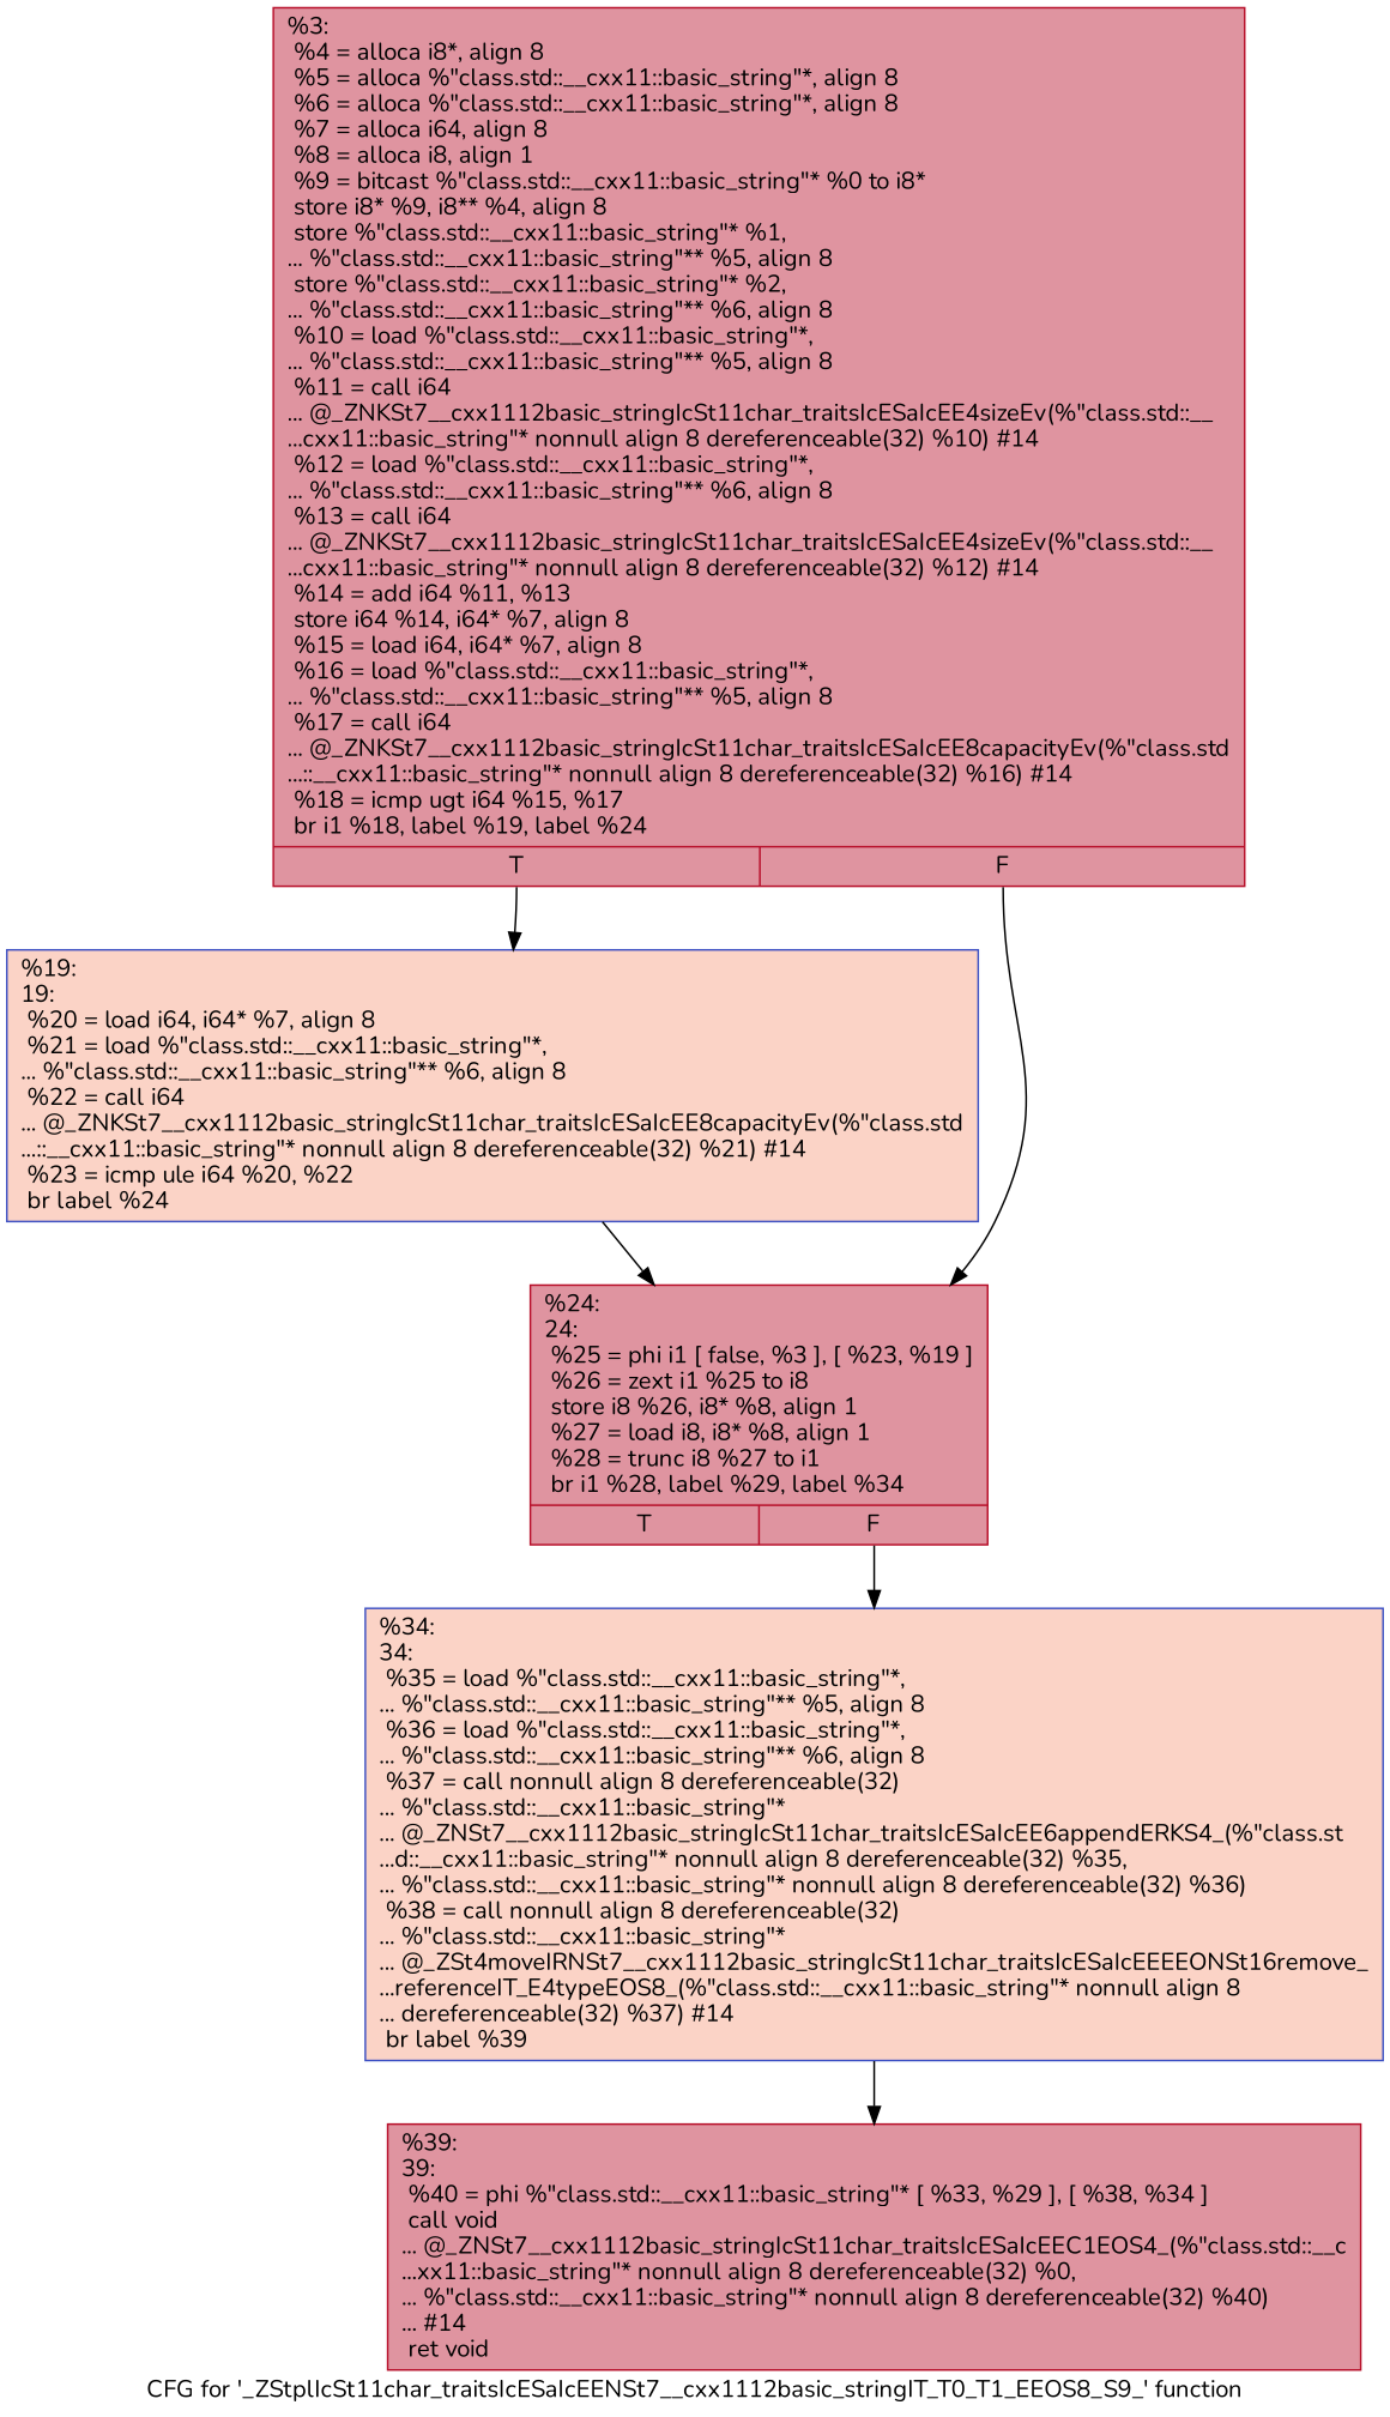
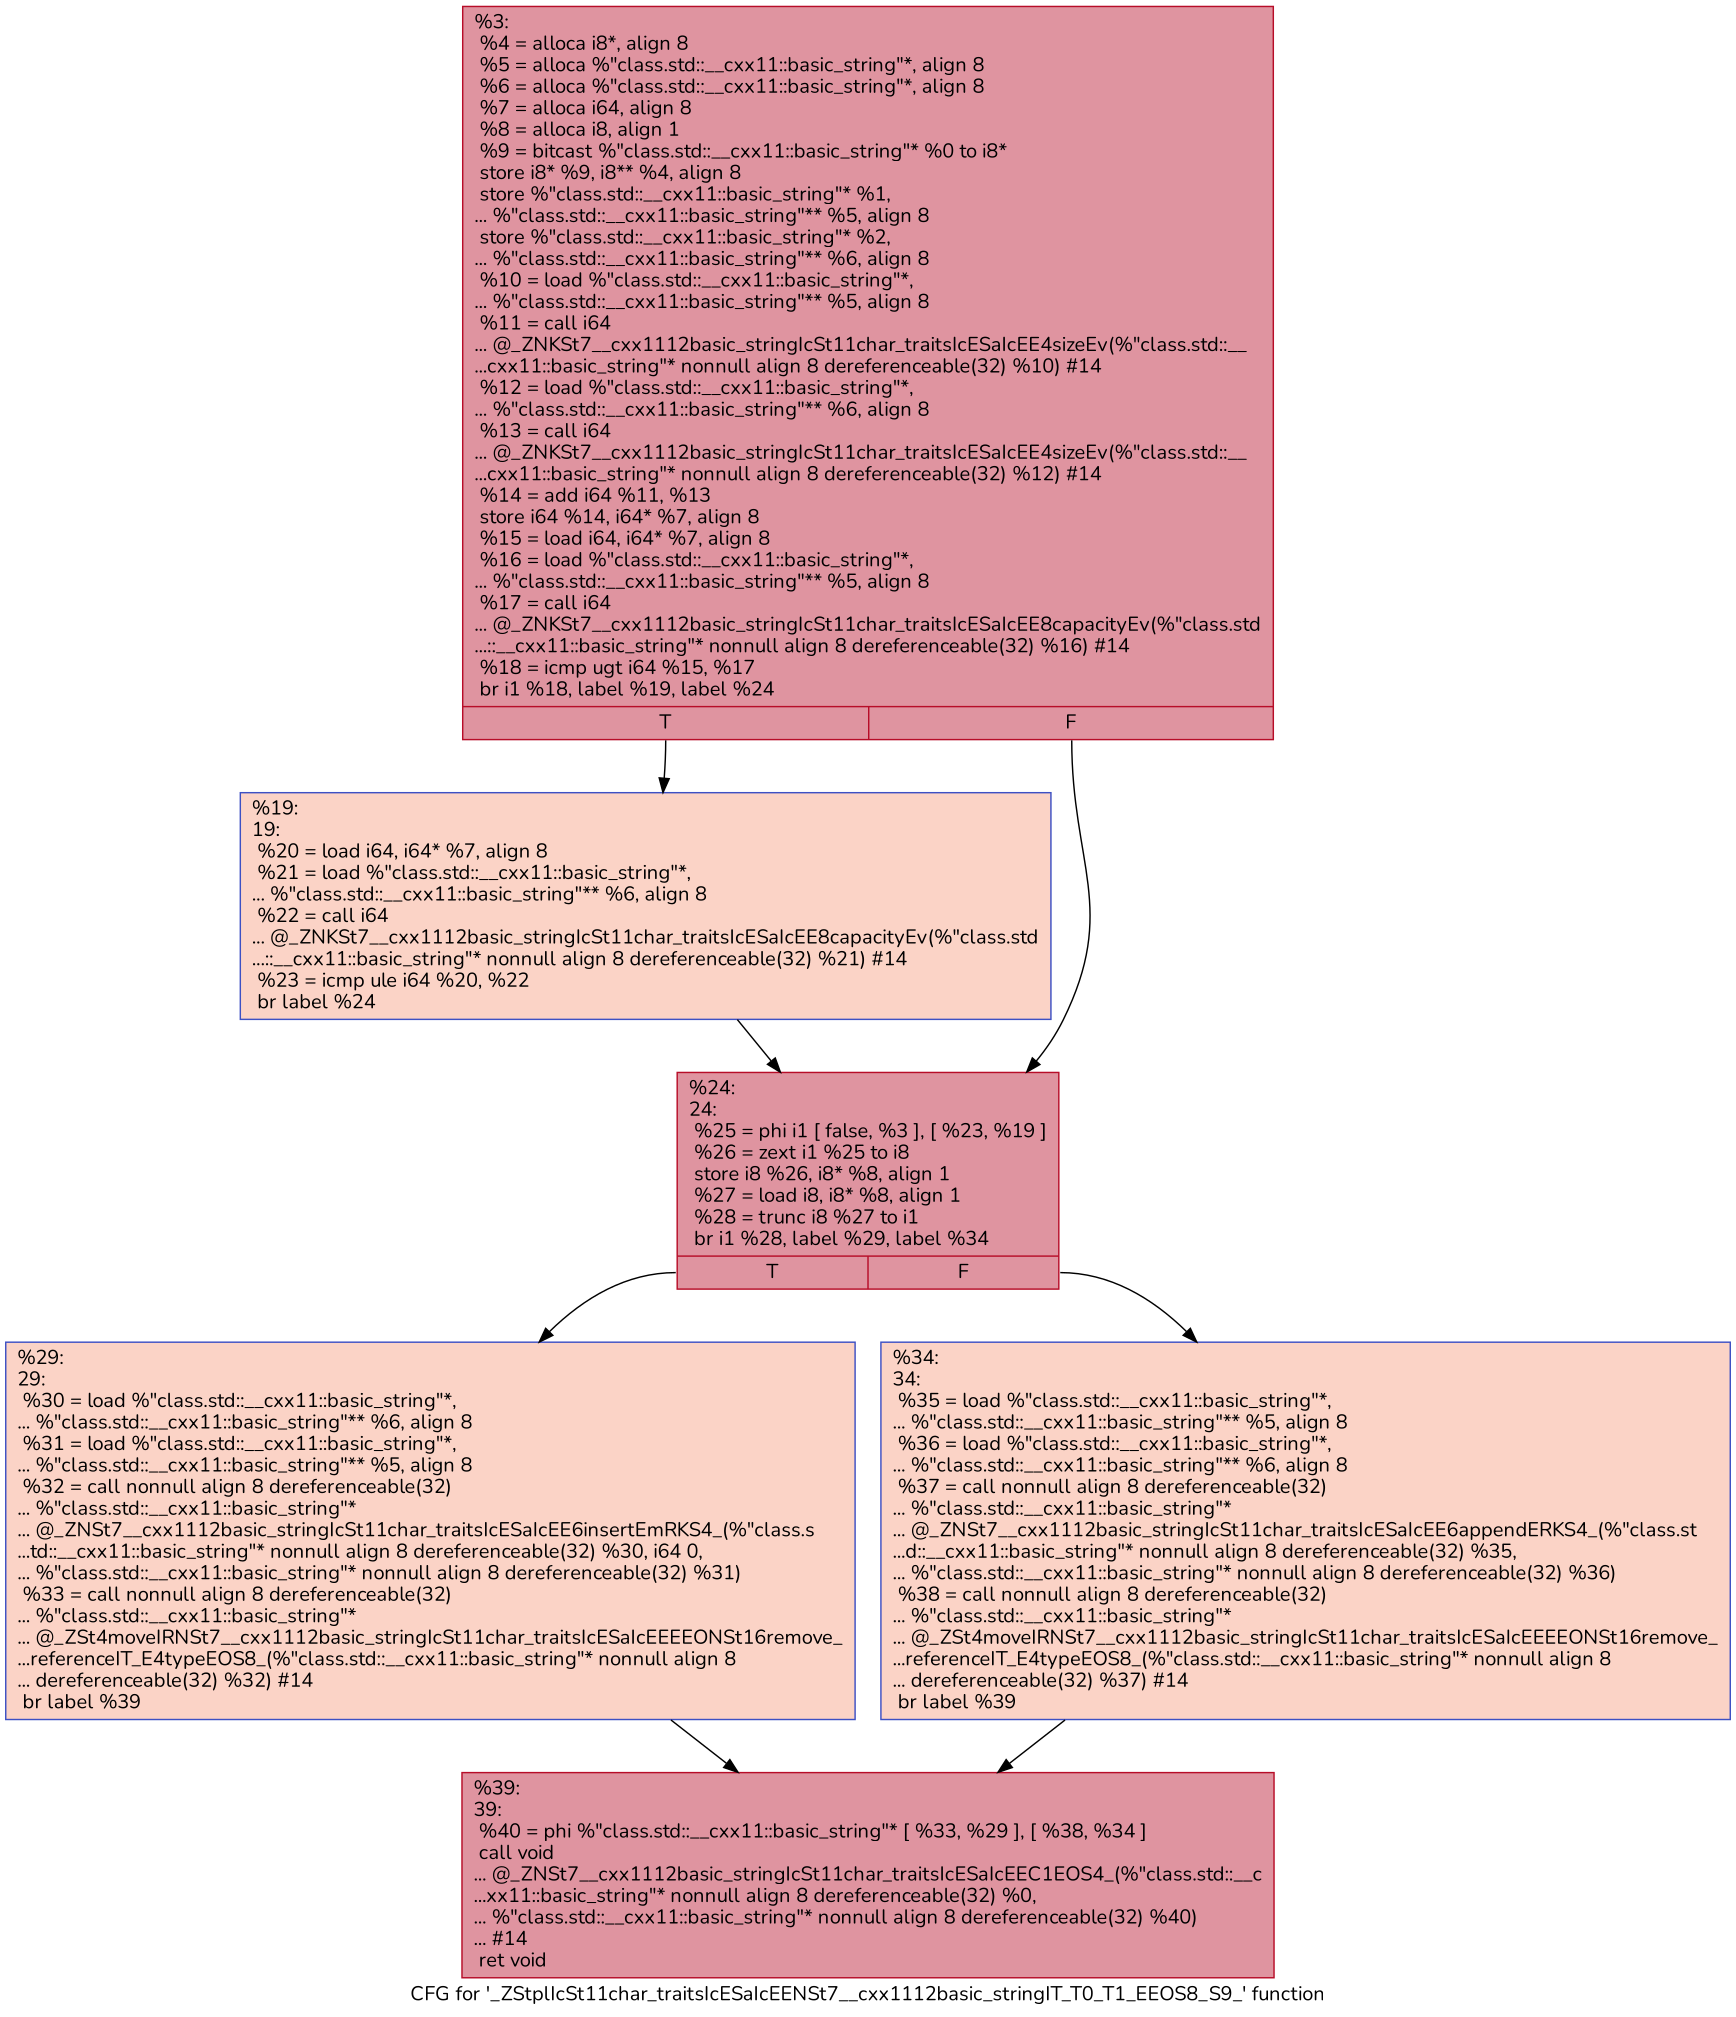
  digraph {
    label="CFG for '_ZStplIcSt11char_traitsIcESaIcEENSt7__cxx1112basic_stringIT_T0_T1_EEOS8_S9_' function"
    fontname=Nunito
    node [color="#b70d28ff" fillcolor="#b70d2870" shape=record style=filled fontname=Nunito]
    edge [fontname=Nunito]
    n1 [label="{%3:\l  %4 = alloca i8*, align 8\l  %5 = alloca %\"class.std::__cxx11::basic_string\"*, align 8\l  %6 = alloca %\"class.std::__cxx11::basic_string\"*, align 8\l  %7 = alloca i64, align 8\l  %8 = alloca i8, align 1\l  %9 = bitcast %\"class.std::__cxx11::basic_string\"* %0 to i8*\l  store i8* %9, i8** %4, align 8\l  store %\"class.std::__cxx11::basic_string\"* %1,\l... %\"class.std::__cxx11::basic_string\"** %5, align 8\l  store %\"class.std::__cxx11::basic_string\"* %2,\l... %\"class.std::__cxx11::basic_string\"** %6, align 8\l  %10 = load %\"class.std::__cxx11::basic_string\"*,\l... %\"class.std::__cxx11::basic_string\"** %5, align 8\l  %11 = call i64\l... @_ZNKSt7__cxx1112basic_stringIcSt11char_traitsIcESaIcEE4sizeEv(%\"class.std::__\l...cxx11::basic_string\"* nonnull align 8 dereferenceable(32) %10) #14\l  %12 = load %\"class.std::__cxx11::basic_string\"*,\l... %\"class.std::__cxx11::basic_string\"** %6, align 8\l  %13 = call i64\l... @_ZNKSt7__cxx1112basic_stringIcSt11char_traitsIcESaIcEE4sizeEv(%\"class.std::__\l...cxx11::basic_string\"* nonnull align 8 dereferenceable(32) %12) #14\l  %14 = add i64 %11, %13\l  store i64 %14, i64* %7, align 8\l  %15 = load i64, i64* %7, align 8\l  %16 = load %\"class.std::__cxx11::basic_string\"*,\l... %\"class.std::__cxx11::basic_string\"** %5, align 8\l  %17 = call i64\l... @_ZNKSt7__cxx1112basic_stringIcSt11char_traitsIcESaIcEE8capacityEv(%\"class.std\l...::__cxx11::basic_string\"* nonnull align 8 dereferenceable(32) %16) #14\l  %18 = icmp ugt i64 %15, %17\l  br i1 %18, label %19, label %24\l|{<s0>T|<s1>F}}"]
    n2 [color="#3d50c3ff" fillcolor="#f59c7d70" label="{%19:\l19:                                               \l  %20 = load i64, i64* %7, align 8\l  %21 = load %\"class.std::__cxx11::basic_string\"*,\l... %\"class.std::__cxx11::basic_string\"** %6, align 8\l  %22 = call i64\l... @_ZNKSt7__cxx1112basic_stringIcSt11char_traitsIcESaIcEE8capacityEv(%\"class.std\l...::__cxx11::basic_string\"* nonnull align 8 dereferenceable(32) %21) #14\l  %23 = icmp ule i64 %20, %22\l  br label %24\l}"]
    n3 [label="{%24:\l24:                                               \l  %25 = phi i1 [ false, %3 ], [ %23, %19 ]\l  %26 = zext i1 %25 to i8\l  store i8 %26, i8* %8, align 1\l  %27 = load i8, i8* %8, align 1\l  %28 = trunc i8 %27 to i1\l  br i1 %28, label %29, label %34\l|{<s0>T|<s1>F}}"]
+   n4 [color="#3d50c3ff" fillcolor="#f59c7d70" label="{%29:\l29:                                               \l  %30 = load %\"class.std::__cxx11::basic_string\"*,\l... %\"class.std::__cxx11::basic_string\"** %6, align 8\l  %31 = load %\"class.std::__cxx11::basic_string\"*,\l... %\"class.std::__cxx11::basic_string\"** %5, align 8\l  %32 = call nonnull align 8 dereferenceable(32)\l... %\"class.std::__cxx11::basic_string\"*\l... @_ZNSt7__cxx1112basic_stringIcSt11char_traitsIcESaIcEE6insertEmRKS4_(%\"class.s\l...td::__cxx11::basic_string\"* nonnull align 8 dereferenceable(32) %30, i64 0,\l... %\"class.std::__cxx11::basic_string\"* nonnull align 8 dereferenceable(32) %31)\l  %33 = call nonnull align 8 dereferenceable(32)\l... %\"class.std::__cxx11::basic_string\"*\l... @_ZSt4moveIRNSt7__cxx1112basic_stringIcSt11char_traitsIcESaIcEEEEONSt16remove_\l...referenceIT_E4typeEOS8_(%\"class.std::__cxx11::basic_string\"* nonnull align 8\l... dereferenceable(32) %32) #14\l  br label %39\l}"]
    n5 [color="#3d50c3ff" fillcolor="#f59c7d70" label="{%34:\l34:                                               \l  %35 = load %\"class.std::__cxx11::basic_string\"*,\l... %\"class.std::__cxx11::basic_string\"** %5, align 8\l  %36 = load %\"class.std::__cxx11::basic_string\"*,\l... %\"class.std::__cxx11::basic_string\"** %6, align 8\l  %37 = call nonnull align 8 dereferenceable(32)\l... %\"class.std::__cxx11::basic_string\"*\l... @_ZNSt7__cxx1112basic_stringIcSt11char_traitsIcESaIcEE6appendERKS4_(%\"class.st\l...d::__cxx11::basic_string\"* nonnull align 8 dereferenceable(32) %35,\l... %\"class.std::__cxx11::basic_string\"* nonnull align 8 dereferenceable(32) %36)\l  %38 = call nonnull align 8 dereferenceable(32)\l... %\"class.std::__cxx11::basic_string\"*\l... @_ZSt4moveIRNSt7__cxx1112basic_stringIcSt11char_traitsIcESaIcEEEEONSt16remove_\l...referenceIT_E4typeEOS8_(%\"class.std::__cxx11::basic_string\"* nonnull align 8\l... dereferenceable(32) %37) #14\l  br label %39\l}"]
    n6 [label="{%39:\l39:                                               \l  %40 = phi %\"class.std::__cxx11::basic_string\"* [ %33, %29 ], [ %38, %34 ]\l  call void\l... @_ZNSt7__cxx1112basic_stringIcSt11char_traitsIcESaIcEEC1EOS4_(%\"class.std::__c\l...xx11::basic_string\"* nonnull align 8 dereferenceable(32) %0,\l... %\"class.std::__cxx11::basic_string\"* nonnull align 8 dereferenceable(32) %40)\l... #14\l  ret void\l}"]
    n1 -> n2 [tailport=s0]
    n1 -> n3 [tailport=s1]
    n2 -> n3
+   n3 -> n4 [tailport=s0]
    n3 -> n5 [tailport=s1]
+   n4 -> n6
    n5 -> n6
  }
